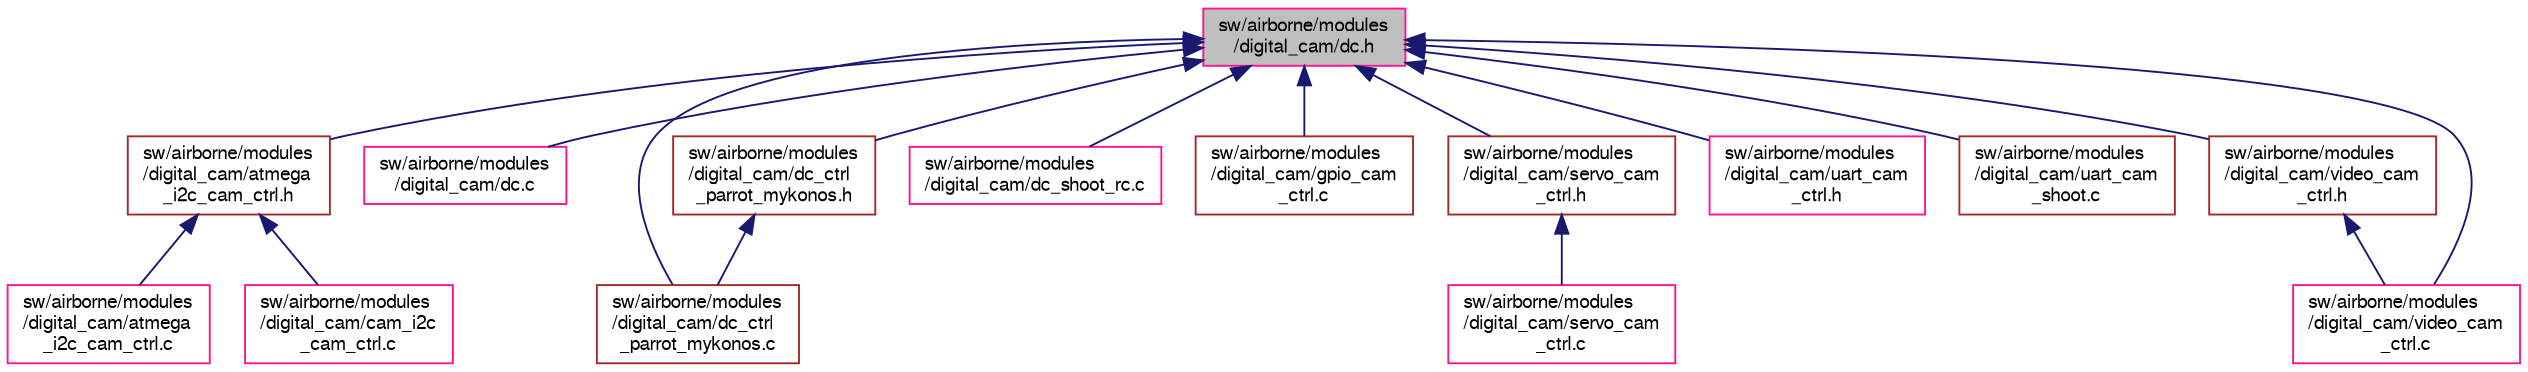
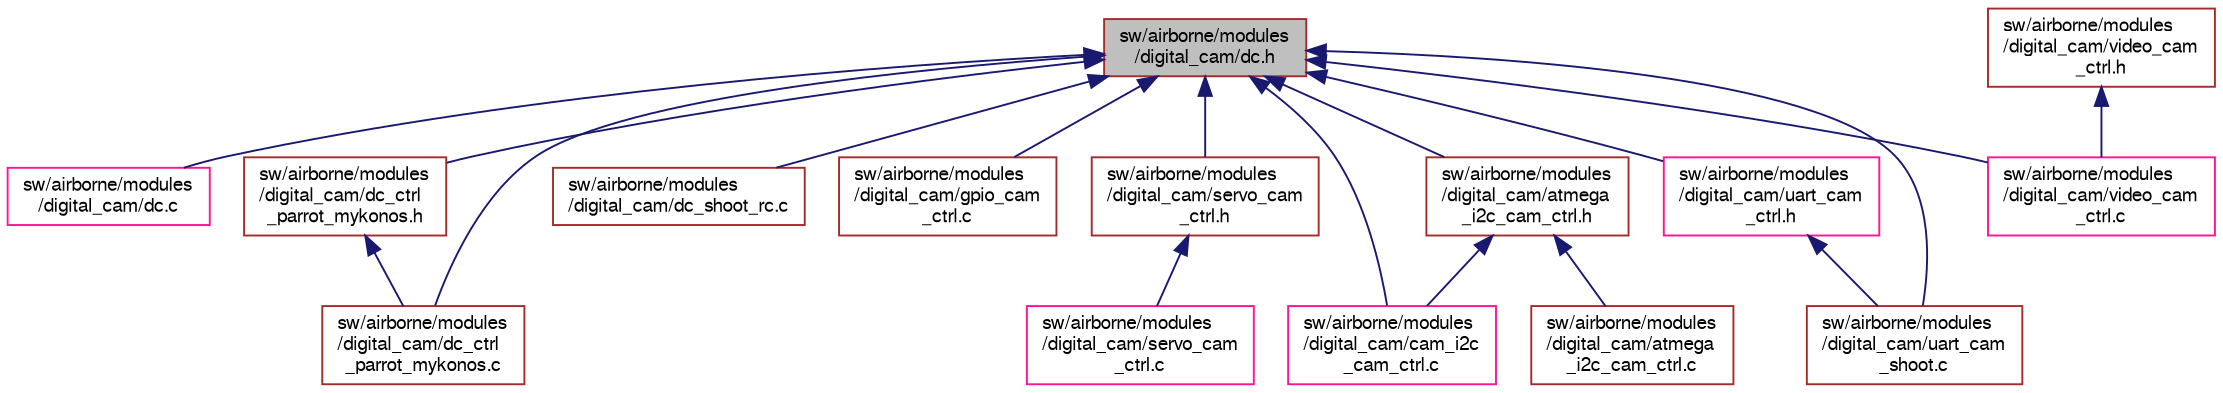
  digraph {
    node [color=brown fillcolor=white fontname=FreeSans fontsize=10 shape=record style=filled]
    edge [color=midnightblue dir=back fontname=FreeSans fontsize=10 labelfontname=FreeSans labelfontsize=10 style=solid]
-   n1 [color=deeppink fillcolor=grey75 fontcolor=black height=0.2 label="sw/airborne/modules\l/digital_cam/dc.h" width=0.4]
+   n1 [fillcolor=grey75 fontcolor=black height=0.2 label="sw/airborne/modules\l/digital_cam/dc.h" width=0.4]
    n2 [height=0.2 label="sw/airborne/modules\l/digital_cam/atmega\l_i2c_cam_ctrl.h" width=0.4]
    n3 [color=deeppink height=0.2 label="sw/airborne/modules\l/digital_cam/dc.c" width=0.4]
    n4 [height=0.2 label="sw/airborne/modules\l/digital_cam/dc_ctrl\l_parrot_mykonos.c" width=0.4]
    n5 [height=0.2 label="sw/airborne/modules\l/digital_cam/dc_ctrl\l_parrot_mykonos.h" width=0.4]
-   n6 [color=deeppink height=0.2 label="sw/airborne/modules\l/digital_cam/dc_shoot_rc.c" width=0.4]
+   n6 [height=0.2 label="sw/airborne/modules\l/digital_cam/dc_shoot_rc.c" width=0.4]
    n7 [height=0.2 label="sw/airborne/modules\l/digital_cam/gpio_cam\l_ctrl.c" width=0.4]
    n8 [height=0.2 label="sw/airborne/modules\l/digital_cam/servo_cam\l_ctrl.h" width=0.4]
    n9 [color=deeppink height=0.2 label="sw/airborne/modules\l/digital_cam/uart_cam\l_ctrl.h" width=0.4]
    n10 [height=0.2 label="sw/airborne/modules\l/digital_cam/uart_cam\l_shoot.c" width=0.4]
    n11 [height=0.2 label="sw/airborne/modules\l/digital_cam/video_cam\l_ctrl.h" width=0.4]
    n12 [color=deeppink height=0.2 label="sw/airborne/modules\l/digital_cam/video_cam\l_ctrl.c" width=0.4]
-   n13 [color=deeppink height=0.2 label="sw/airborne/modules\l/digital_cam/atmega\l_i2c_cam_ctrl.c" width=0.4]
+   n13 [height=0.2 label="sw/airborne/modules\l/digital_cam/atmega\l_i2c_cam_ctrl.c" width=0.4]
    n14 [color=deeppink height=0.2 label="sw/airborne/modules\l/digital_cam/cam_i2c\l_cam_ctrl.c" width=0.4]
    n15 [color=deeppink height=0.2 label="sw/airborne/modules\l/digital_cam/servo_cam\l_ctrl.c" width=0.4]
    n1 -> n2
    n1 -> n3
    n1 -> n4
    n1 -> n5
    n1 -> n6
    n1 -> n7
    n1 -> n8
    n1 -> n9
    n1 -> n10
-   n1 -> n11
+   n1 -> n14
    n1 -> n12
    n2 -> n13
    n2 -> n14
    n5 -> n4
    n8 -> n15
+   n9 -> n10
    n11 -> n12
  }
